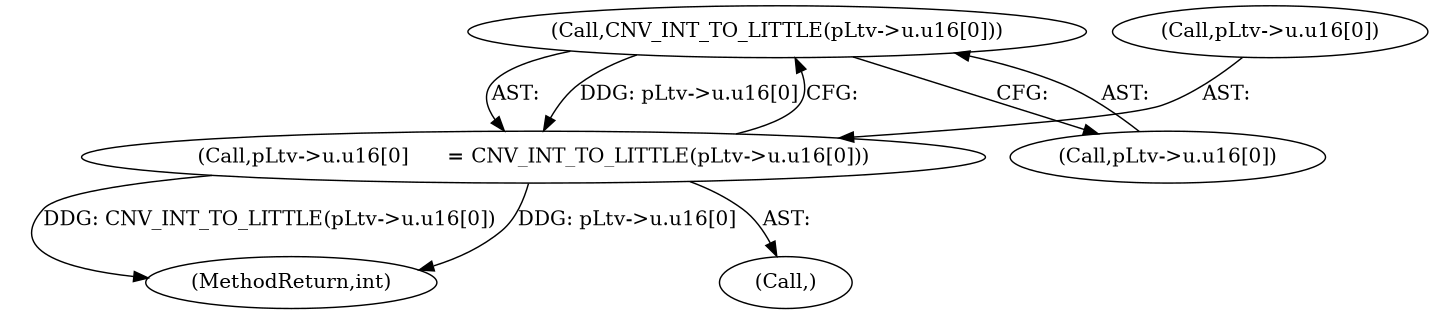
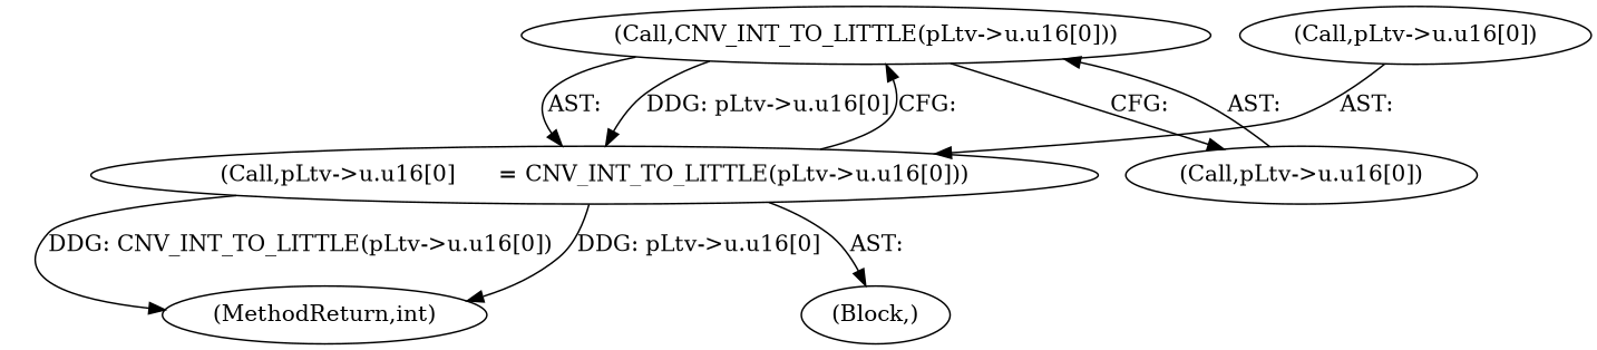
  digraph {
    n1 [label="(Call,CNV_INT_TO_LITTLE(pLtv->u.u16[0]))"]
    n2 [label="(Call,pLtv->u.u16[0]      = CNV_INT_TO_LITTLE(pLtv->u.u16[0]))"]
    n3 [label="(Call,pLtv->u.u16[0])"]
    n4 [label="(MethodReturn,int)"]
-   n5 [label="(Call,)"]
+   n5 [label="(Block,)"]
    n6 [label="(Call,pLtv->u.u16[0])"]
    n1 -> n2 [label="AST: "]
    n1 -> n2 [label="DDG: pLtv->u.u16[0]"]
    n1 -> n3 [label="CFG: "]
    n2 -> n1 [label="CFG: "]
    n2 -> n4 [label="DDG: pLtv->u.u16[0]"]
    n2 -> n4 [label="DDG: CNV_INT_TO_LITTLE(pLtv->u.u16[0])"]
    n2 -> n5 [label="AST: "]
    n3 -> n1 [label="AST: "]
    n6 -> n2 [label="AST: "]
  }
